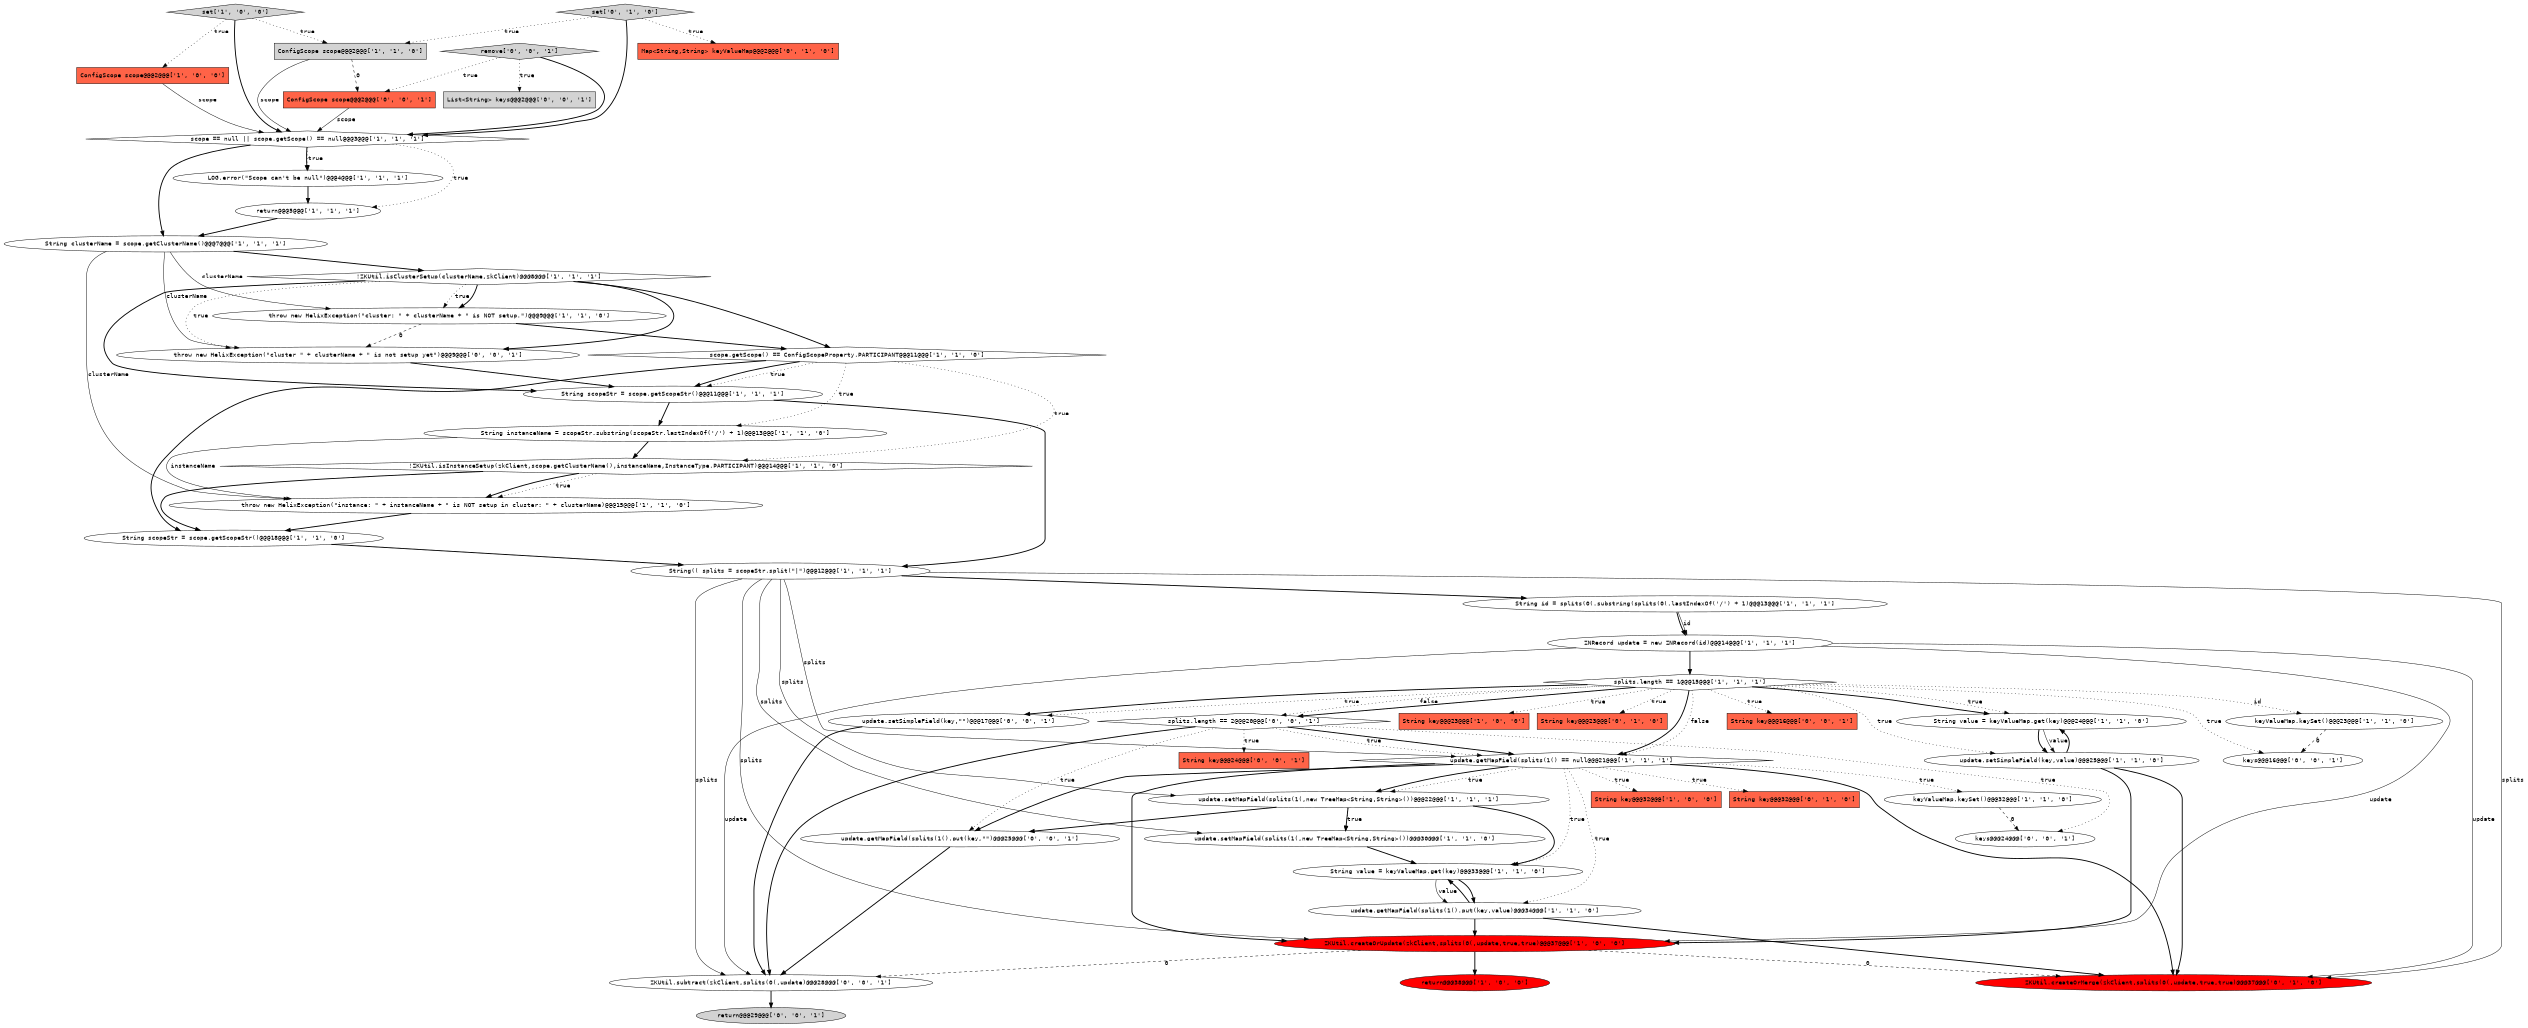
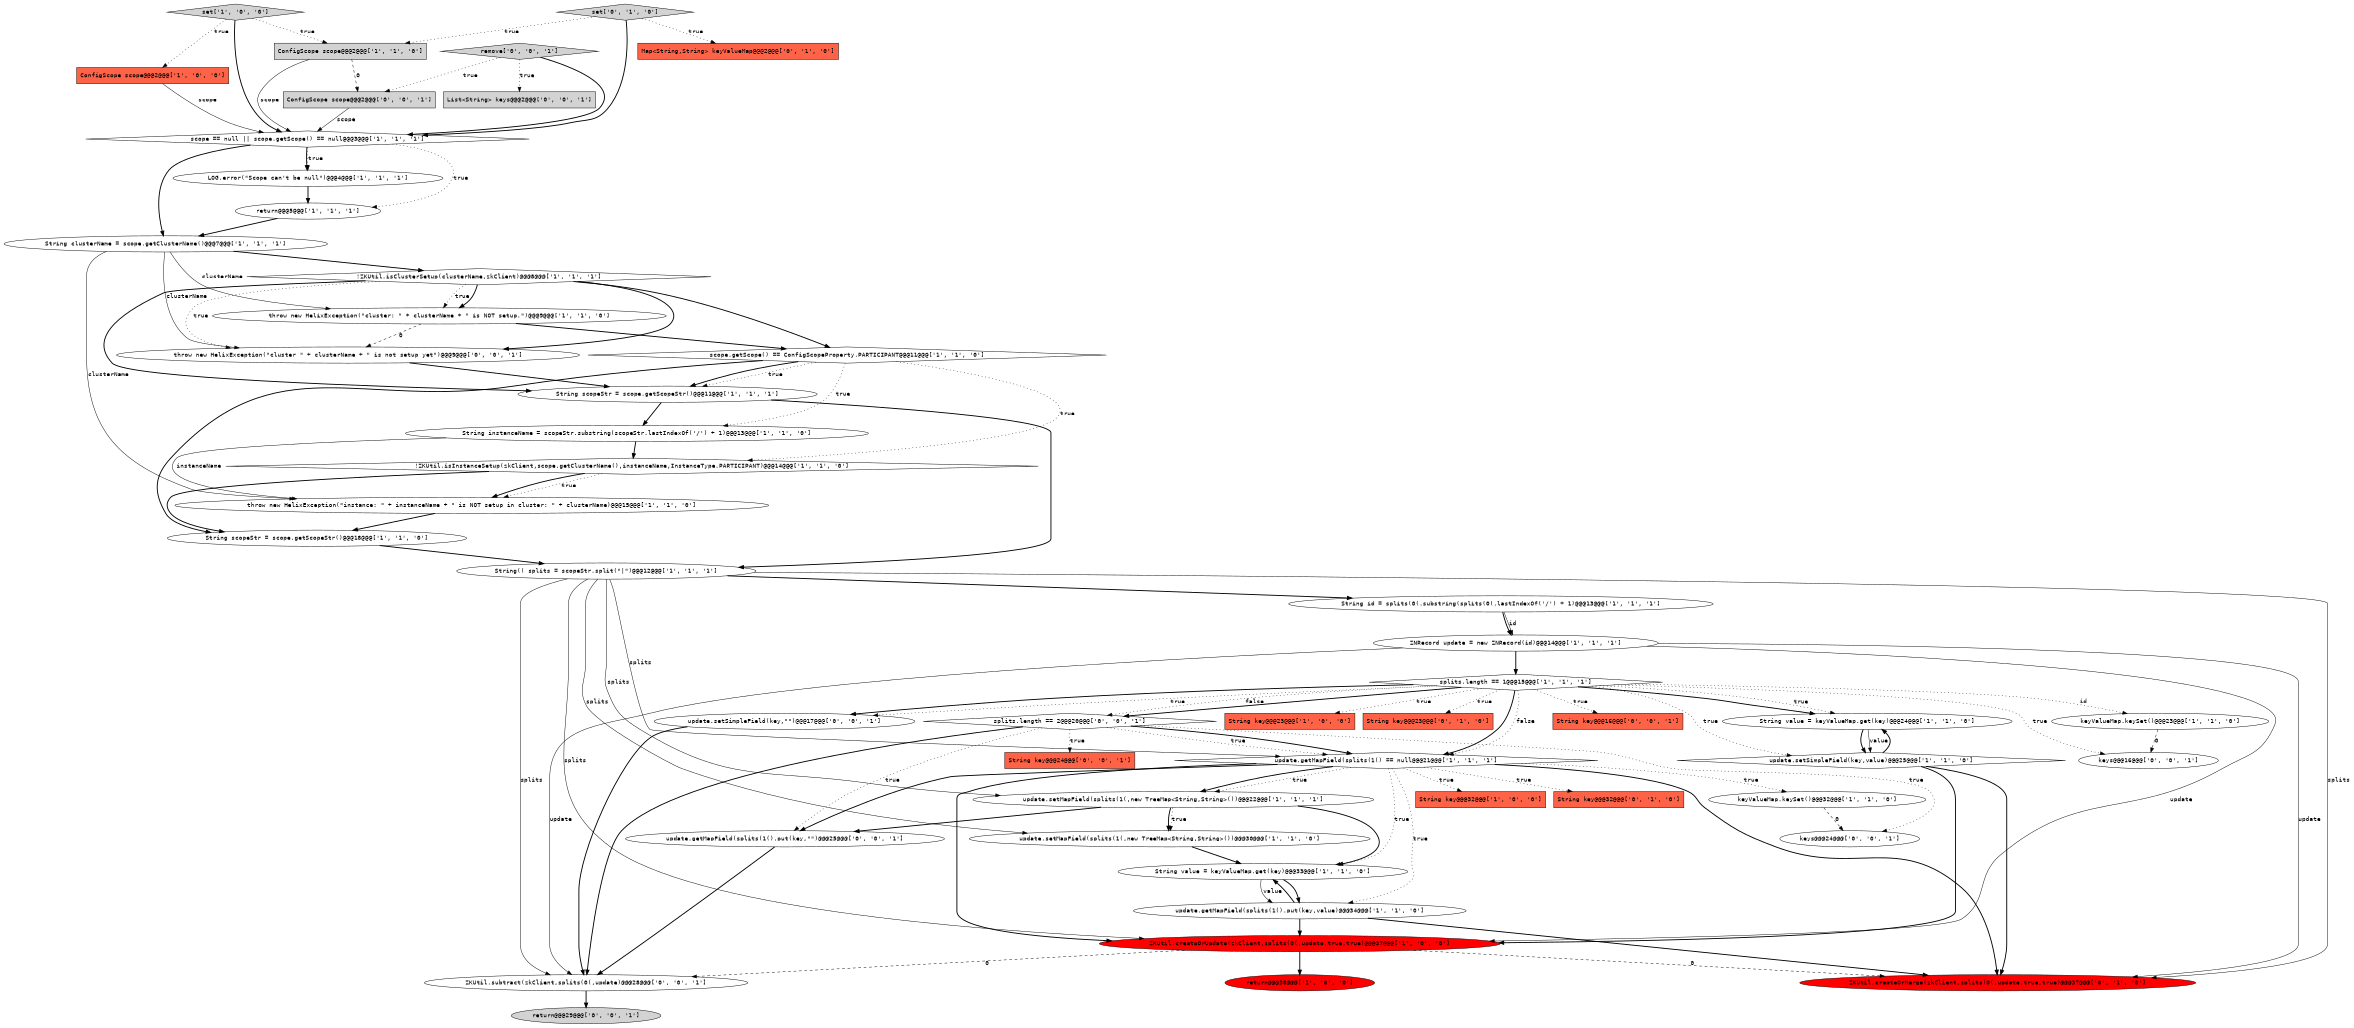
  digraph {
    fontname="DejaVu Sans Mono"
    node [fillcolor=white fontname="DejaVu Sans Mono" shape=ellipse style=filled]
    edge [fontname="DejaVu Sans Mono" style=bold]
    n1 [label="throw new HelixException(\"instance: \" + instanceName + \" is NOT setup in cluster: \" + clusterName)@@@15@@@['1', '1', '0']"]
    n2 [label="String scopeStr = scope.getScopeStr()@@@18@@@['1', '1', '0']"]
    n3 [label="String(( splits = scopeStr.split(\"\|\")@@@12@@@['1', '1', '1']"]
    n4 [fillcolor=red label="ZKUtil.createOrUpdate(zkClient,splits(0(,update,true,true)@@@37@@@['1', '0', '0']"]
    n5 [label="ZKUtil.subtract(zkClient,splits(0(,update)@@@28@@@['0', '0', '1']"]
    n6 [fillcolor=red label="return@@@38@@@['1', '0', '0']"]
    n7 [fillcolor=red label="ZKUtil.createOrMerge(zkClient,splits(0(,update,true,true)@@@37@@@['0', '1', '0']"]
    n8 [fillcolor=lightgray label="return@@@29@@@['0', '0', '1']"]
    n9 [label="String id = splits(0(.substring(splits(0(.lastIndexOf('/') + 1)@@@13@@@['1', '1', '1']"]
    n10 [label="ZNRecord update = new ZNRecord(id)@@@14@@@['1', '1', '1']"]
    n11 [label="splits.length == 1@@@15@@@['1', '1', '1']" shape=diamond]
    n12 [label="update.setMapField(splits(1(,new TreeMap<String,String>())@@@30@@@['1', '1', '0']"]
    n13 [label="update.setMapField(splits(1(,new TreeMap<String,String>())@@@22@@@['1', '1', '1']"]
    n14 [label="update.getMapField(splits(1() == null@@@21@@@['1', '1', '1']" shape=diamond]
    n15 [label="String value = keyValueMap.get(key)@@@33@@@['1', '1', '0']"]
    n16 [label="update.getMapField(splits(1().put(key,\"\")@@@25@@@['0', '0', '1']"]
    n17 [fillcolor=tomato label="String key@@@32@@@['1', '0', '0']" shape=box]
    n18 [label="keyValueMap.keySet()@@@32@@@['1', '1', '0']"]
    n19 [label="update.getMapField(splits(1().put(key,value)@@@34@@@['1', '1', '0']"]
    n20 [fillcolor=tomato label="String key@@@32@@@['0', '1', '0']" shape=box]
    n21 [label="keys@@@24@@@['0', '0', '1']"]
    n22 [fillcolor=tomato label="String key@@@24@@@['0', '0', '1']" shape=box]
-   n23 [fillcolor=tomato label="ConfigScope scope@@@2@@@['0', '0', '1']" shape=box]
+   n23 [fillcolor=lightgray label="ConfigScope scope@@@2@@@['0', '0', '1']" shape=box]
    n24 [label="scope == null || scope.getScope() == null@@@3@@@['1', '1', '1']" shape=diamond]
    n25 [label="LOG.error(\"Scope can't be null\")@@@4@@@['1', '1', '1']"]
    n26 [label="String clusterName = scope.getClusterName()@@@7@@@['1', '1', '1']"]
    n27 [label="return@@@5@@@['1', '1', '1']"]
    n28 [label="!ZKUtil.isInstanceSetup(zkClient,scope.getClusterName(),instanceName,InstanceType.PARTICIPANT)@@@14@@@['1', '1', '0']" shape=diamond]
    n29 [label="splits.length == 2@@@20@@@['0', '0', '1']" shape=diamond]
    n30 [fillcolor=tomato label="String key@@@23@@@['1', '0', '0']" shape=box]
    n31 [label="String scopeStr = scope.getScopeStr()@@@11@@@['1', '1', '1']"]
    n32 [label="String instanceName = scopeStr.substring(scopeStr.lastIndexOf('/') + 1)@@@13@@@['1', '1', '0']"]
    n33 [fillcolor=lightgray label="ConfigScope scope@@@2@@@['1', '1', '0']" shape=box]
    n34 [label="scope.getScope() == ConfigScopeProperty.PARTICIPANT@@@11@@@['1', '1', '0']" shape=diamond]
    n35 [fillcolor=lightgray label="List<String> keys@@@2@@@['0', '0', '1']" shape=box]
    n36 [fillcolor=lightgray label="set['1', '0', '0']" shape=diamond]
    n37 [fillcolor=tomato label="ConfigScope scope@@@2@@@['1', '0', '0']" shape=box]
    n38 [fillcolor=lightgray label="remove['0', '0', '1']" shape=diamond]
    n39 [fillcolor=tomato label="String key@@@23@@@['0', '1', '0']" shape=box]
    n40 [label="String value = keyValueMap.get(key)@@@24@@@['1', '1', '0']"]
    n41 [label="keys@@@16@@@['0', '0', '1']"]
    n42 [label="keyValueMap.keySet()@@@23@@@['1', '1', '0']"]
    n43 [label="update.setSimpleField(key,\"\")@@@17@@@['0', '0', '1']"]
-   n44 [label="update.setSimpleField(key,value)@@@25@@@['1', '1', '0']"]
+   n44 [label="update.setSimpleField(key,value)@@@25@@@['1', '1', '0']" shape=diamond]
    n45 [fillcolor=tomato label="String key@@@16@@@['0', '0', '1']" shape=box]
    n46 [label="throw new HelixException(\"cluster: \" + clusterName + \" is NOT setup.\")@@@9@@@['1', '1', '0']"]
    n47 [label="throw new HelixException(\"cluster \" + clusterName + \" is not setup yet\")@@@9@@@['0', '0', '1']"]
    n48 [label="!ZKUtil.isClusterSetup(clusterName,zkClient)@@@8@@@['1', '1', '1']" shape=diamond]
    n49 [fillcolor=tomato label="Map<String,String> keyValueMap@@@2@@@['0', '1', '0']" shape=box]
    n50 [fillcolor=lightgray label="set['0', '1', '0']" shape=diamond]
    n1 -> n2
    n2 -> n3
    n3 -> n4 [label=splits style=solid]
    n3 -> n5 [label=splits style=solid]
    n3 -> n7 [label=splits style=solid]
    n3 -> n9
    n3 -> n12 [label=splits style=solid]
    n3 -> n13 [label=splits style=solid]
    n3 -> n14 [label=splits style=solid]
    n4 -> n5 [label=0 style=dashed]
    n4 -> n6
    n4 -> n7 [label=0 style=dashed]
    n5 -> n8
    n9 -> n10
    n9 -> n10 [label=id style=solid]
    n10 -> n4 [label=update style=solid]
    n10 -> n5 [label=update style=solid]
    n10 -> n7 [label=update style=solid]
    n10 -> n11
    n11 -> n14
    n11 -> n14 [label=false style=dotted]
    n11 -> n29
    n11 -> n29 [label=false style=dotted]
    n11 -> n30 [label=true style=dotted]
    n11 -> n39 [label=true style=dotted]
    n11 -> n40 [label=true style=dotted]
    n11 -> n40
    n11 -> n41 [label=true style=dotted]
    n11 -> n42 [label=id style=dotted]
    n11 -> n43 [label=true style=dotted]
    n11 -> n43
    n11 -> n44 [label=true style=dotted]
    n11 -> n45 [label=true style=dotted]
    n12 -> n15
    n13 -> n12
    n13 -> n12 [label=true style=dotted]
    n13 -> n15
    n13 -> n16
    n14 -> n4
    n14 -> n7
    n14 -> n13 [label=true style=dotted]
    n14 -> n13
    n14 -> n15 [label=true style=dotted]
    n14 -> n16
    n14 -> n17 [label=true style=dotted]
    n14 -> n18 [label=true style=dotted]
    n14 -> n19 [label=true style=dotted]
    n14 -> n20 [label=true style=dotted]
    n15 -> n19
    n15 -> n19 [label=value style=solid]
    n16 -> n5
    n18 -> n21 [label=0 style=dashed]
    n19 -> n4
    n19 -> n7
    n19 -> n15
    n23 -> n24 [label=scope style=solid]
    n24 -> n25 [label=true style=dotted]
    n24 -> n25
    n24 -> n26
    n24 -> n27 [label=true style=dotted]
    n25 -> n27
    n26 -> n1 [label=clusterName style=solid]
    n26 -> n46 [label=clusterName style=solid]
    n26 -> n47 [label=clusterName style=solid]
    n26 -> n48
    n27 -> n26
    n28 -> n1 [label=true style=dotted]
    n28 -> n1
    n28 -> n2
    n29 -> n5
    n29 -> n14
    n29 -> n14 [label=true style=dotted]
    n29 -> n16 [label=true style=dotted]
    n29 -> n21 [label=true style=dotted]
    n29 -> n22 [label=true style=dotted]
    n31 -> n3
    n31 -> n32
    n32 -> n1 [label=instanceName style=solid]
    n32 -> n28
    n33 -> n23 [label=0 style=dashed]
    n33 -> n24 [label=scope style=solid]
    n34 -> n2
    n34 -> n28 [label=true style=dotted]
    n34 -> n31 [label=true style=dotted]
    n34 -> n31
    n34 -> n32 [label=true style=dotted]
    n36 -> n24
    n36 -> n33 [label=true style=dotted]
    n36 -> n37 [label=true style=dotted]
    n37 -> n24 [label=scope style=solid]
    n38 -> n23 [label=true style=dotted]
    n38 -> n24
    n38 -> n35 [label=true style=dotted]
    n40 -> n44
    n40 -> n44 [label=value style=solid]
    n42 -> n41 [label=0 style=dashed]
    n43 -> n5
    n44 -> n4
    n44 -> n7
    n44 -> n40
    n46 -> n34
    n46 -> n47 [label=0 style=dashed]
    n47 -> n31
    n48 -> n31
    n48 -> n34
    n48 -> n46 [label=true style=dotted]
    n48 -> n46
    n48 -> n47 [label=true style=dotted]
    n48 -> n47
    n50 -> n24
    n50 -> n33 [label=true style=dotted]
    n50 -> n49 [label=true style=dotted]
  }
